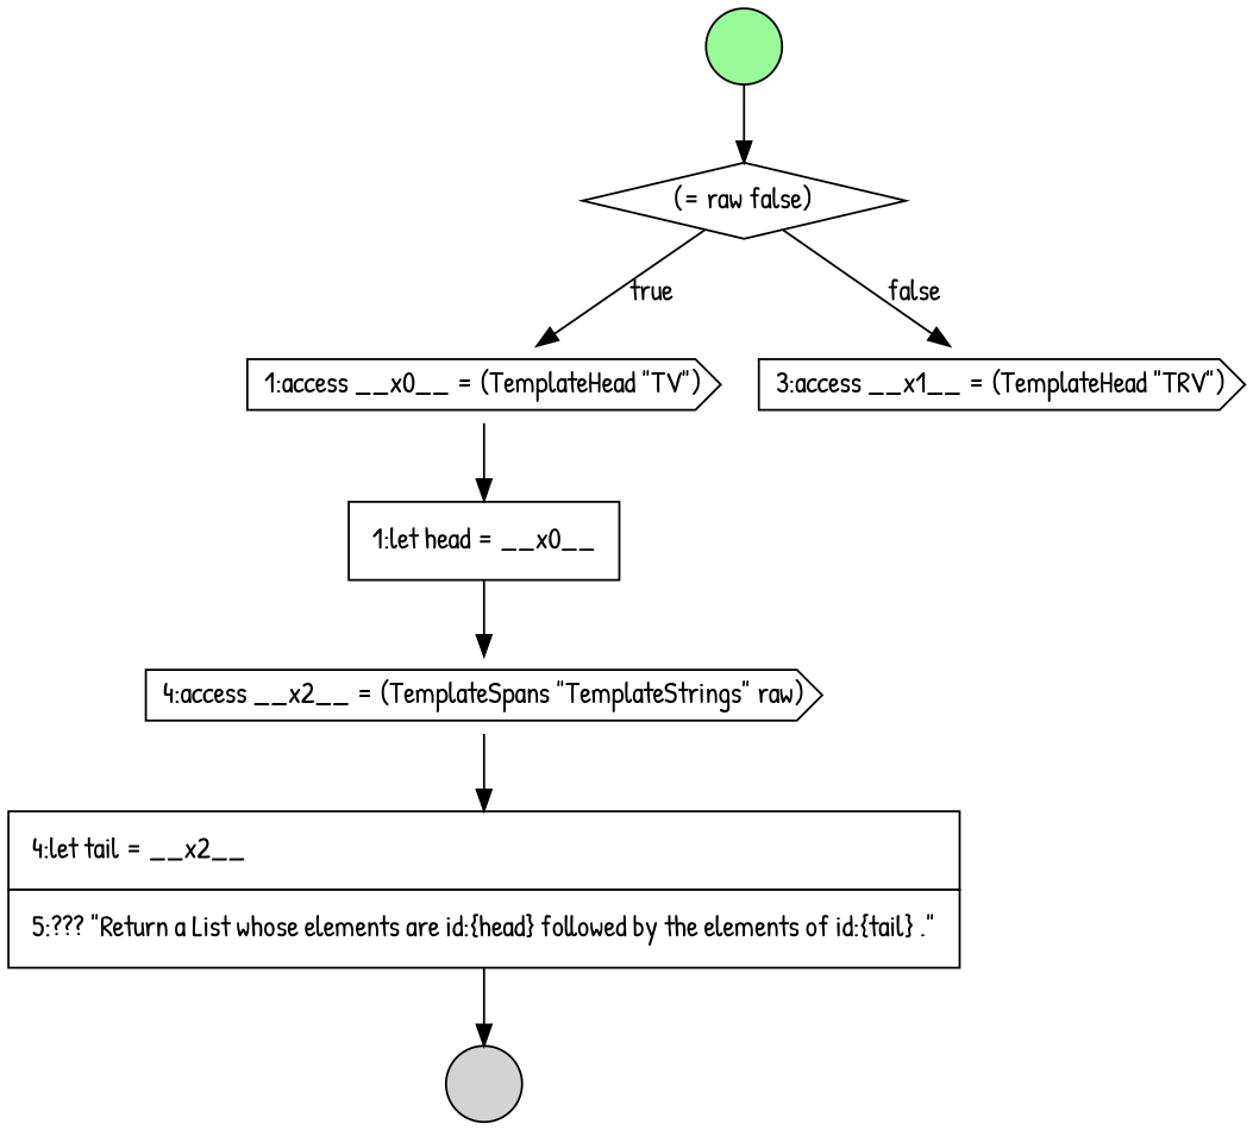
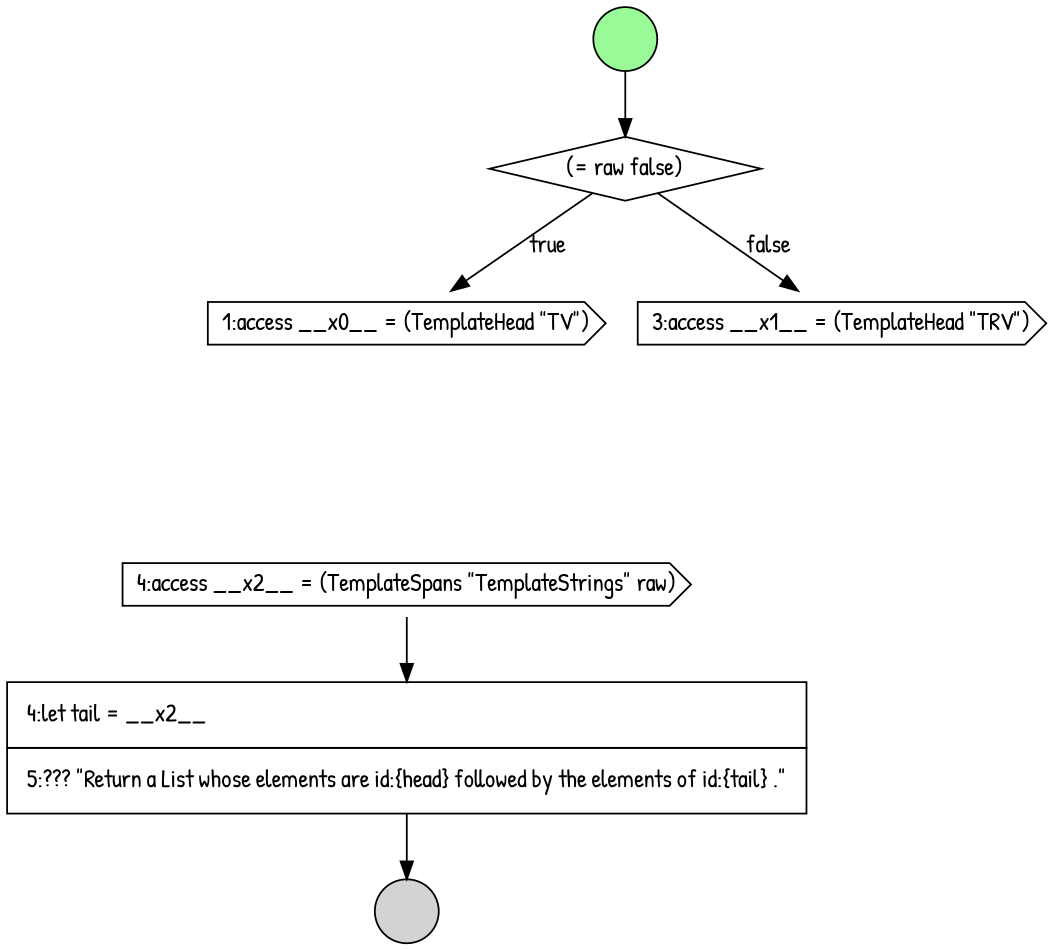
  digraph {
    fontname="Patrick Hand"
    node [color=black fillcolor=white fontname="Patrick Hand" shape=cds style=filled]
    edge [color=black fontname="Patrick Hand"]
-   n1 [label=<<font color="black">     <table border="0" cellborder="1" cellspacing="0" cellpadding="10">       <tr><td align="left">1:let head = __x0__</td></tr>     </table>   </font>> margin=0 shape=none]
    n2 [label=<<font color="black">4:access __x2__ = (TemplateSpans &quot;TemplateStrings&quot; raw)</font>>]
    n3 [label=<<font color="black">     <table border="0" cellborder="1" cellspacing="0" cellpadding="10">       <tr><td align="left">4:let tail = __x2__</td></tr>       <tr><td align="left">5:??? &quot;Return a List whose elements are id:{head} followed by the elements of id:{tail} .&quot;</td></tr>     </table>   </font>> margin=0 shape=none]
    n4 [label=<<font color="black">1:access __x0__ = (TemplateHead &quot;TV&quot;)</font>>]
    n5 [label=<<font color="black">(= raw false)</font>> shape=diamond]
    n6 [label=<<font color="black">3:access __x1__ = (TemplateHead &quot;TRV&quot;)</font>>]
    n7 [fillcolor=lightgrey label=" " shape=circle]
    n8 [fillcolor=palegreen label=" " shape=circle]
-   n1 -> n2
    n2 -> n3
    n3 -> n7
-   n4 -> n1
    n5 -> n4 [label=<<font color="black">true</font>>]
    n5 -> n6 [label=<<font color="black">false</font>>]
    n8 -> n5
  }
